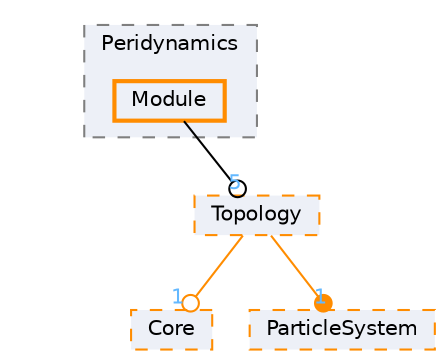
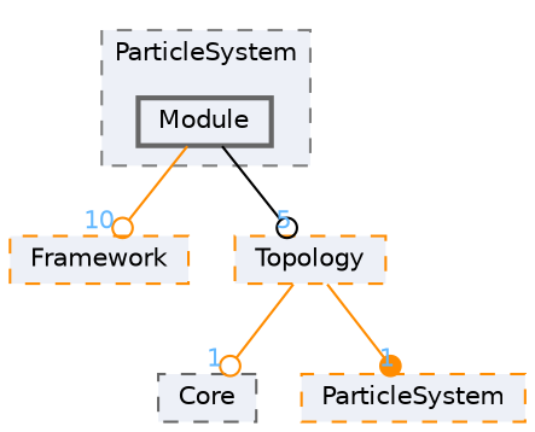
  digraph {
    compound=true
    node [color=darkorange fillcolor="#edf0f7" fontname=Helvetica fontsize=10 shape=box style="filled,dashed"]
    edge [arrowhead=odot color=darkorange fontcolor=steelblue1 fontname=Helvetica fontsize=10 headlabel=1 labeldistance=1.5 labelfontname=Helvetica labelfontsize=10]
-   n1 [height=0.2 label=Module style="filled,bold" width=0.4]
+   n1 [color=gray40 height=0.2 label=Module style="filled,bold" width=0.4]
+   n2 [height=0.2 label=Framework width=0.4]
    n3 [height=0.2 label=Topology width=0.4]
-   n4 [height=0.2 label=Core width=0.4]
+   n4 [color=gray40 height=0.2 label=Core width=0.4]
    n5 [height=0.2 label=ParticleSystem width=0.4]
    subgraph cluster_1 {
      bgcolor="#edf0f7"
      fontname=Helvetica
      fontsize=10
-     label=Peridynamics
+     label=ParticleSystem
      pencolor=grey50
      style="filled,dashed"
      n1
    }
+   n1 -> n2 [headlabel=10]
    n1 -> n3 [color=black headlabel=5]
    n3 -> n4
    n3 -> n5 [arrowhead=dot]
  }
